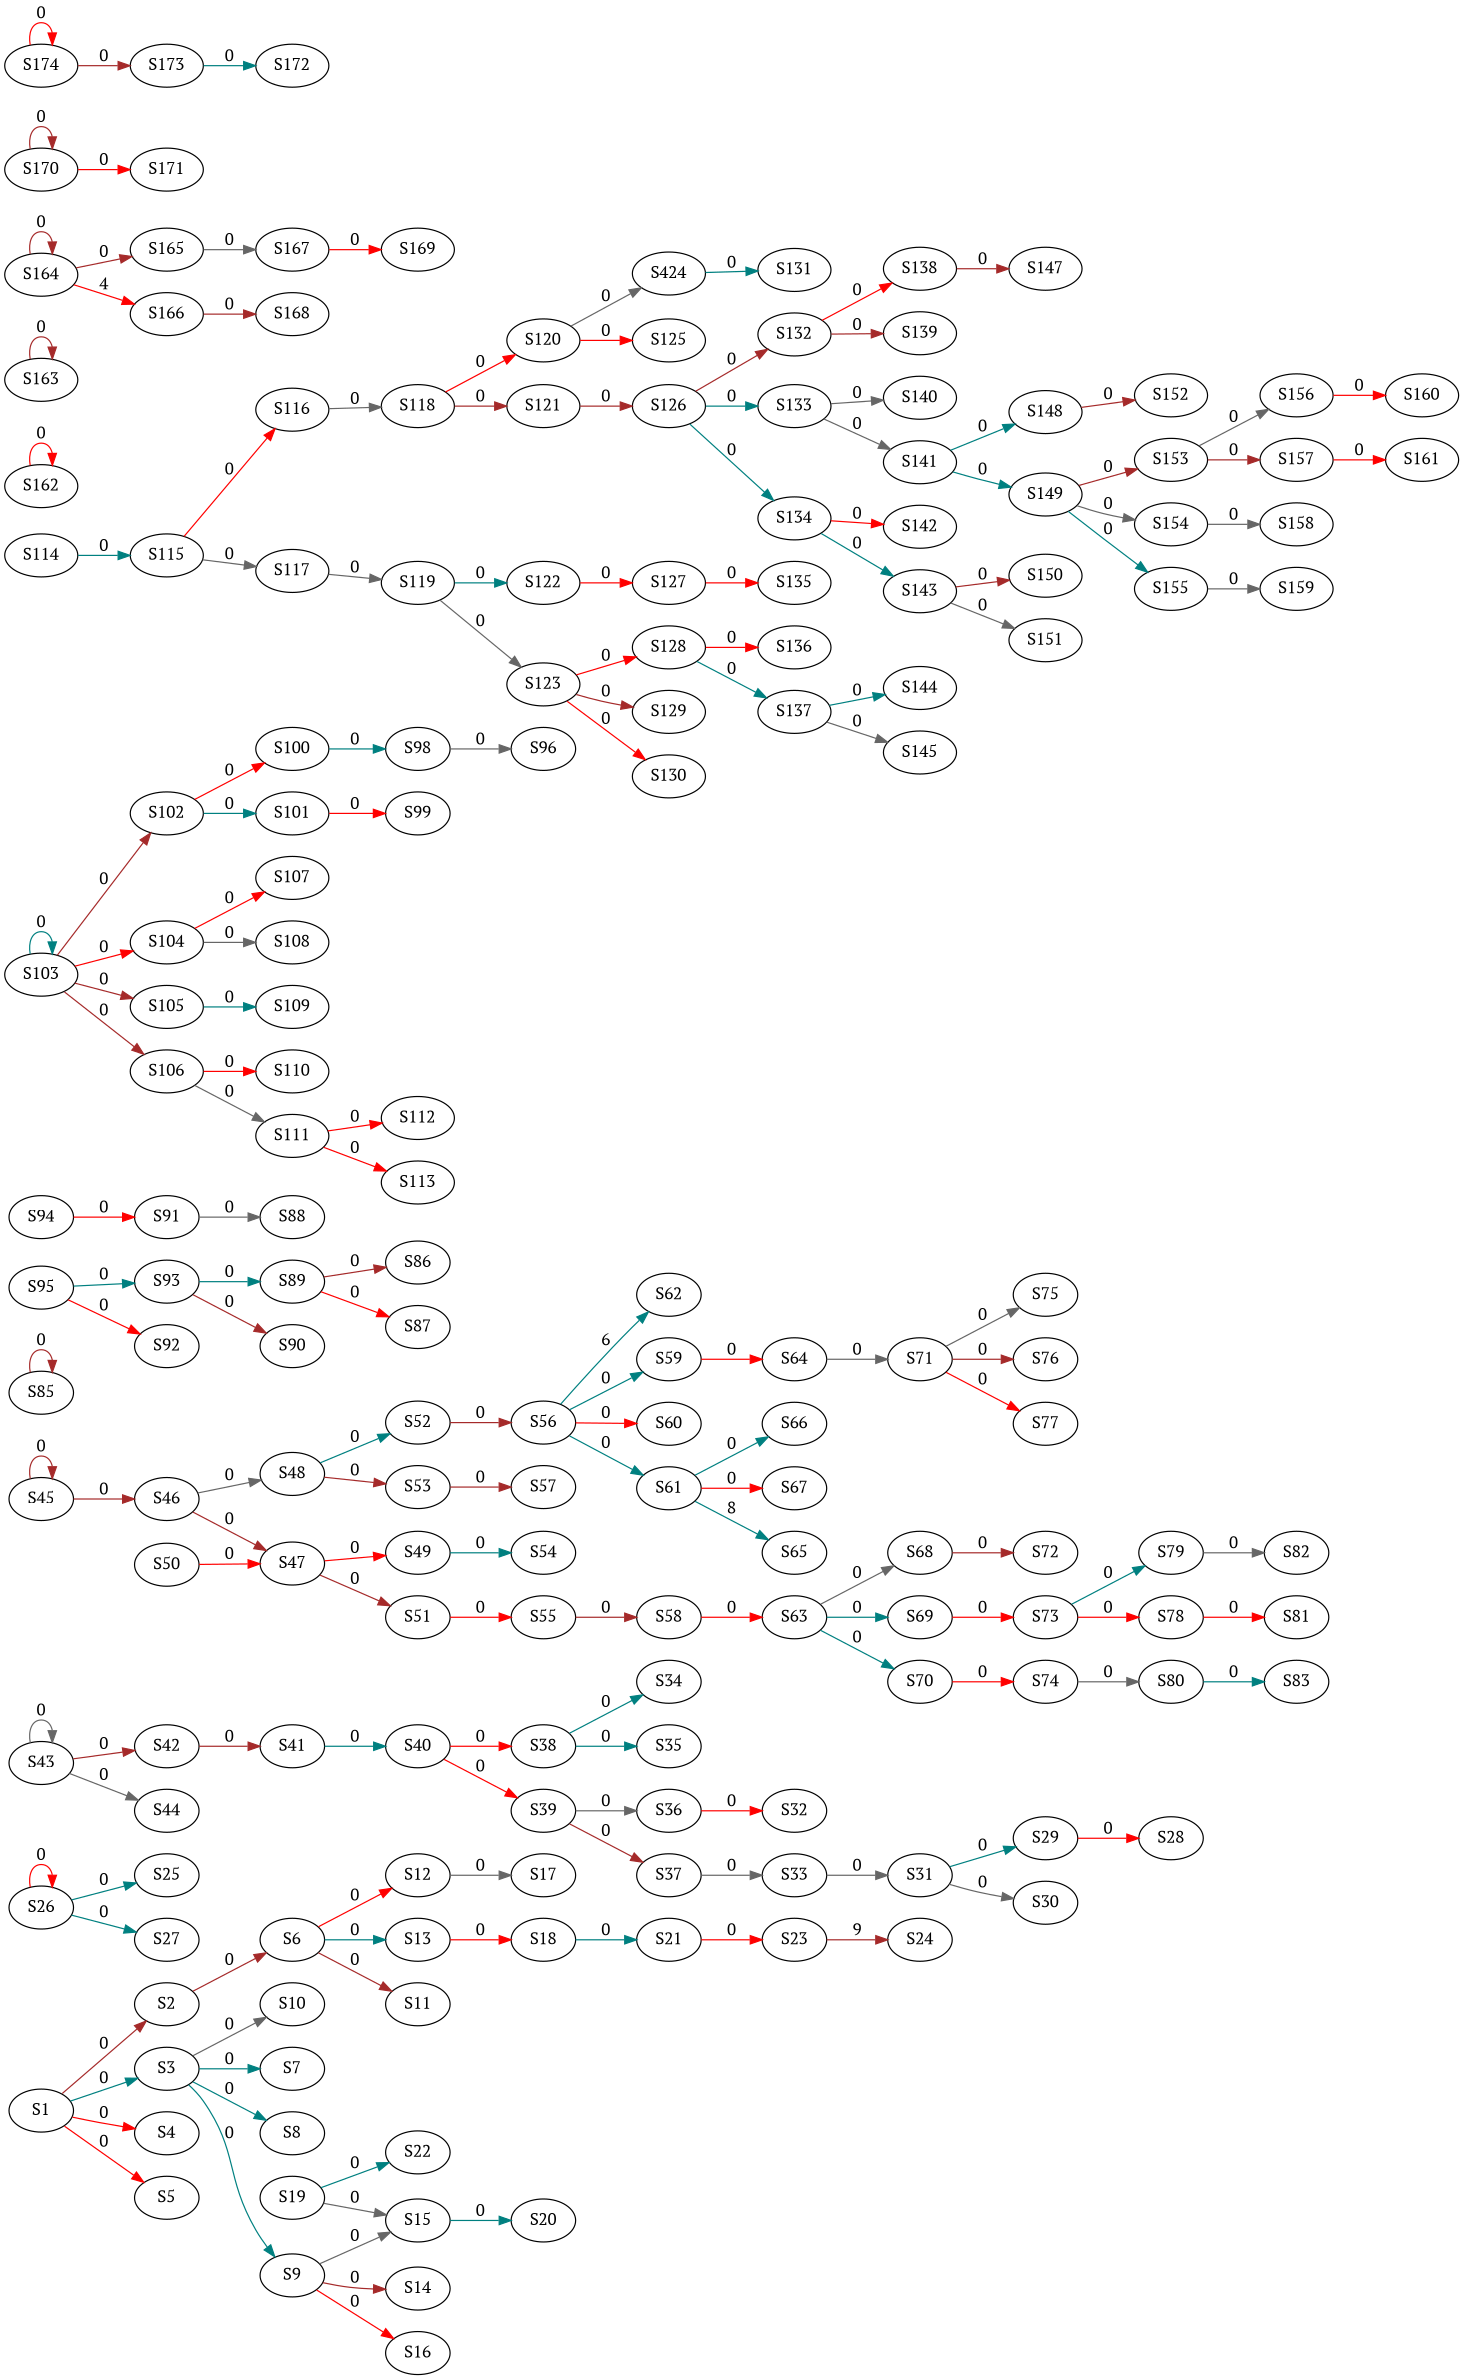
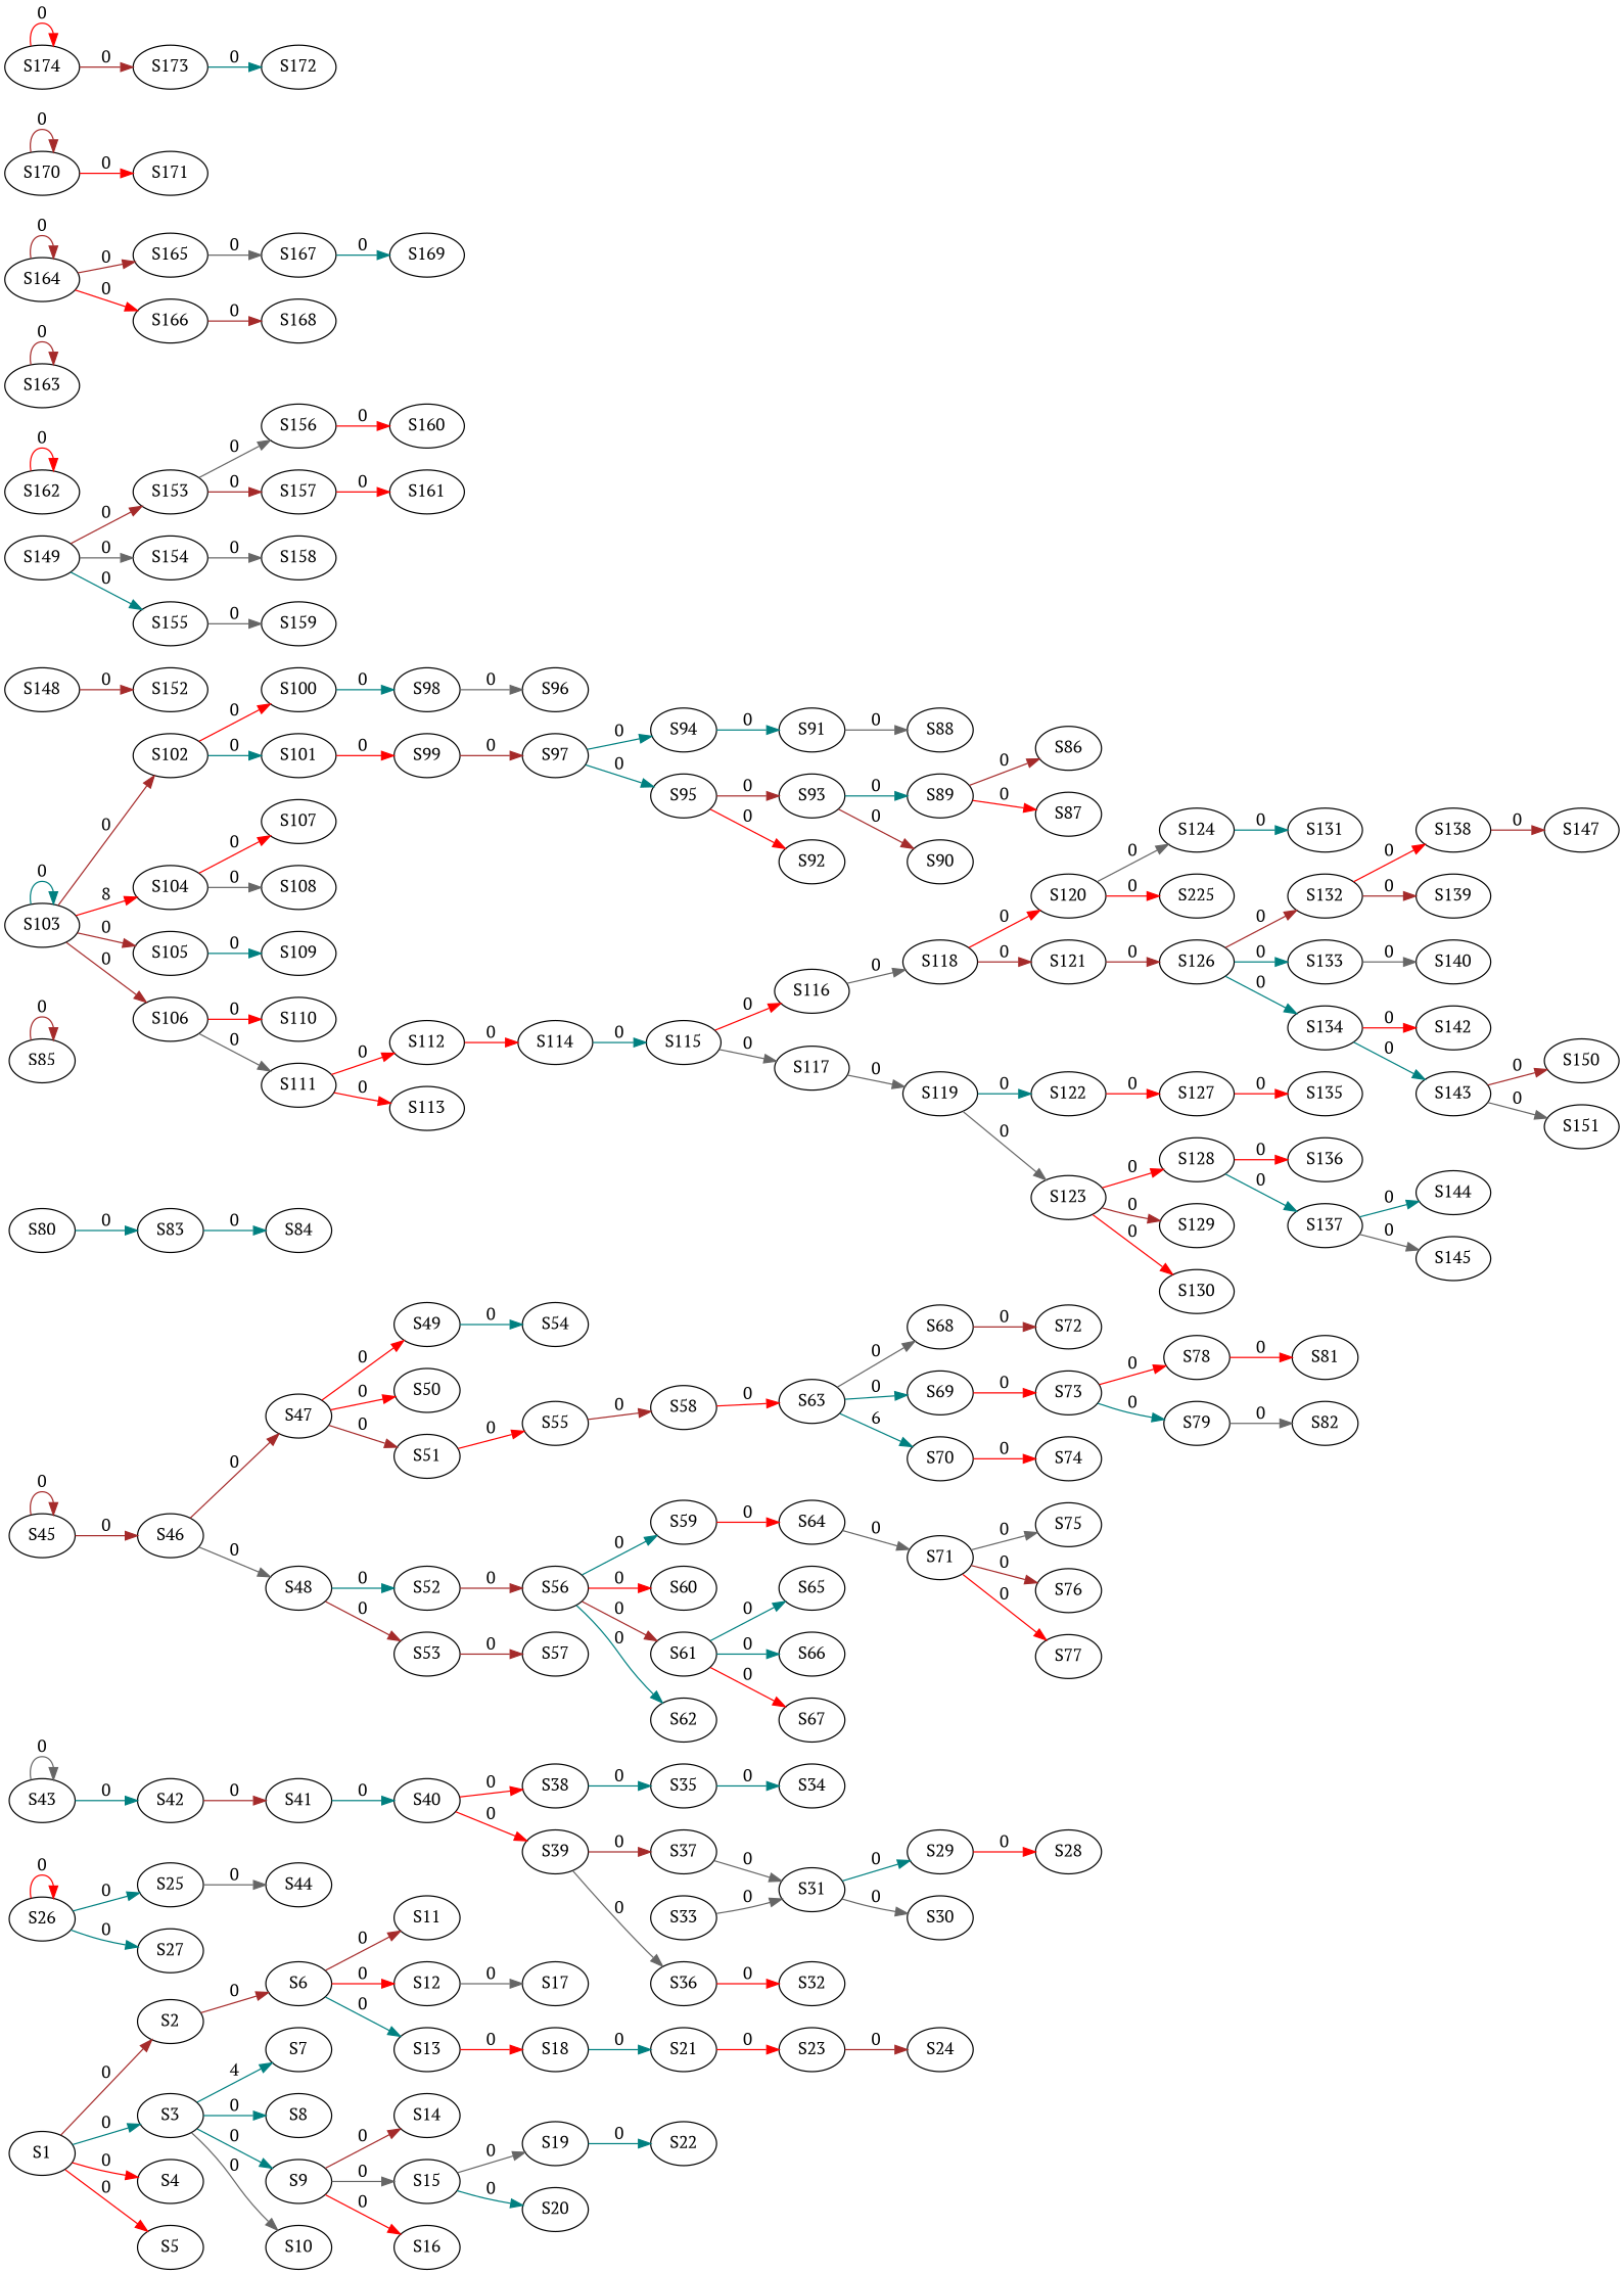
  strict digraph {
    fontname="PT Serif"
    rankdir=LR
    node [fontname="PT Serif"]
    edge [color=red fontname="PT Serif"]
    S1
    S2
    S3
    S4
    S5
    S6
    S7
    S8
    S9
    S10
    S11
    S12
    S13
    S14
    S15
    S16
    S17
    S18
    S19
    S20
    S21
    S22
    S23
    S24
    S26
    S25
    S27
    S29
    S28
    S31
    S30
    S33
    S36
    S32
    S37
    S38
    S34
    S35
    S39
    S40
    S41
    S42
    S43
    S44
    S45
    S46
    S47
    S48
    S49
    S50
    S51
    S52
    S53
    S54
    S55
    S56
    S57
    S58
    S59
    S60
    S61
    S62
    S63
    S64
    S65
    S66
    S67
    S68
    S69
    S70
    S71
    S72
    S73
    S74
    S75
    S76
    S77
    S78
    S79
    S80
    S81
    S82
    S83
+   S84
    S85
    S89
    S86
    S87
    S91
    S88
    S93
    S90
    S94
    S95
    S92
+   S97
    S98
    S96
    S99
    S100
    S101
    S102
    S103
    S104
    S105
    S106
    S107
    S108
    S109
    S110
    S111
    S112
    S113
    S114
    S115
    S116
    S117
    S118
    S119
    S120
    S121
    S122
    S123
-   S124 [label=S424]
-   S125
+   S124
+   S125 [label=S225]
    S126
    S127
    S128
    S129
    S130
    S131
    S132
    S133
    S134
    S135
    S136
    S137
    S138
    S139
    S140
-   S141
    S142
    S143
    S144
    S145
    S147
    S148
    S149
    S150
    S151
    S152
    S153
    S154
    S155
    S156
    S157
    S158
    S159
    S160
    S161
    S162
    S163
    S164
    S165
    S166
    S167
    S168
    S169
    S170
    S171
    S173
    S172
    S174
    S1 -> S2 [color=brown label=0]
    S1 -> S3 [color=teal label=0]
    S1 -> S4 [label=0]
    S1 -> S5 [label=0]
    S2 -> S6 [color=brown label=0]
-   S3 -> S7 [color=teal label=0]
+   S3 -> S7 [color=teal label=4]
    S3 -> S8 [color=teal label=0]
    S3 -> S9 [color=teal label=0]
    S3 -> S10 [color=gray40 label=0]
    S6 -> S11 [color=brown label=0]
    S6 -> S12 [label=0]
    S6 -> S13 [color=teal label=0]
    S9 -> S14 [color=brown label=0]
    S9 -> S15 [color=gray40 label=0]
    S9 -> S16 [label=0]
    S12 -> S17 [color=gray40 label=0]
    S13 -> S18 [label=0]
-   S19 -> S15 [color=gray40 label=0]
+   S15 -> S19 [color=gray40 label=0]
    S15 -> S20 [color=teal label=0]
    S18 -> S21 [color=teal label=0]
    S19 -> S22 [color=teal label=0]
    S21 -> S23 [label=0]
-   S23 -> S24 [color=brown label=9]
+   S23 -> S24 [color=brown label=0]
    S26 -> S26 [label=0]
    S26 -> S25 [color=teal label=0]
    S26 -> S27 [color=teal label=0]
    S29 -> S28 [label=0]
    S31 -> S29 [color=teal label=0]
    S31 -> S30 [color=gray40 label=0]
    S33 -> S31 [color=gray40 label=0]
    S36 -> S32 [label=0]
-   S37 -> S33 [color=gray40 label=0]
-   S38 -> S34 [color=teal label=0]
+   S37 -> S31 [color=gray40 label=0]
+   S35 -> S34 [color=teal label=0]
    S38 -> S35 [color=teal label=0]
    S39 -> S36 [color=gray40 label=0]
    S39 -> S37 [color=brown label=0]
    S40 -> S38 [label=0]
    S40 -> S39 [label=0]
    S41 -> S40 [color=teal label=0]
    S42 -> S41 [color=brown label=0]
-   S43 -> S42 [color=brown label=0]
+   S43 -> S42 [color=teal label=0]
    S43 -> S43 [color=gray40 label=0]
-   S43 -> S44 [color=gray40 label=0]
+   S25 -> S44 [color=gray40 label=0]
    S45 -> S45 [color=brown label=0]
    S45 -> S46 [color=brown label=0]
    S46 -> S47 [color=brown label=0]
    S46 -> S48 [color=gray40 label=0]
    S47 -> S49 [label=0]
-   S50 -> S47 [label=0]
+   S47 -> S50 [label=0]
    S47 -> S51 [color=brown label=0]
    S48 -> S52 [color=teal label=0]
    S48 -> S53 [color=brown label=0]
    S49 -> S54 [color=teal label=0]
    S51 -> S55 [label=0]
    S52 -> S56 [color=brown label=0]
    S53 -> S57 [color=brown label=0]
    S55 -> S58 [color=brown label=0]
    S56 -> S59 [color=teal label=0]
    S56 -> S60 [label=0]
-   S56 -> S61 [color=teal label=0]
-   S56 -> S62 [color=teal label=6]
+   S56 -> S61 [color=brown label=0]
+   S56 -> S62 [color=teal label=0]
    S58 -> S63 [label=0]
    S59 -> S64 [label=0]
-   S61 -> S65 [color=teal label=8]
+   S61 -> S65 [color=teal label=0]
    S61 -> S66 [color=teal label=0]
    S61 -> S67 [label=0]
    S63 -> S68 [color=gray40 label=0]
    S63 -> S69 [color=teal label=0]
-   S63 -> S70 [color=teal label=0]
+   S63 -> S70 [color=teal label=6]
    S64 -> S71 [color=gray40 label=0]
    S68 -> S72 [color=brown label=0]
    S69 -> S73 [label=0]
    S70 -> S74 [label=0]
    S71 -> S75 [color=gray40 label=0]
    S71 -> S76 [color=brown label=0]
    S71 -> S77 [label=0]
    S73 -> S78 [label=0]
    S73 -> S79 [color=teal label=0]
-   S74 -> S80 [color=gray40 label=0]
    S78 -> S81 [label=0]
    S79 -> S82 [color=gray40 label=0]
    S80 -> S83 [color=teal label=0]
+   S83 -> S84 [color=teal label=0]
    S85 -> S85 [color=brown label=0]
    S89 -> S86 [color=brown label=0]
    S89 -> S87 [label=0]
    S91 -> S88 [color=gray40 label=0]
    S93 -> S89 [color=teal label=0]
    S93 -> S90 [color=brown label=0]
-   S94 -> S91 [label=0]
-   S95 -> S93 [color=teal label=0]
+   S94 -> S91 [color=teal label=0]
+   S95 -> S93 [color=brown label=0]
    S95 -> S92 [label=0]
+   S97 -> S94 [color=teal label=0]
+   S97 -> S95 [color=teal label=0]
    S98 -> S96 [color=gray40 label=0]
+   S99 -> S97 [color=brown label=0]
    S100 -> S98 [color=teal label=0]
    S101 -> S99 [label=0]
    S102 -> S100 [label=0]
    S102 -> S101 [color=teal label=0]
    S103 -> S102 [color=brown label=0]
    S103 -> S103 [color=teal label=0]
-   S103 -> S104 [label=0]
+   S103 -> S104 [label=8]
    S103 -> S105 [color=brown label=0]
    S103 -> S106 [color=brown label=0]
    S104 -> S107 [label=0]
    S104 -> S108 [color=gray40 label=0]
    S105 -> S109 [color=teal label=0]
    S106 -> S110 [label=0]
    S106 -> S111 [color=gray40 label=0]
    S111 -> S112 [label=0]
    S111 -> S113 [label=0]
+   S112 -> S114 [label=0]
    S114 -> S115 [color=teal label=0]
    S115 -> S116 [label=0]
    S115 -> S117 [color=gray40 label=0]
    S116 -> S118 [color=gray40 label=0]
    S117 -> S119 [color=gray40 label=0]
    S118 -> S120 [label=0]
    S118 -> S121 [color=brown label=0]
    S119 -> S122 [color=teal label=0]
    S119 -> S123 [color=gray40 label=0]
    S120 -> S124 [color=gray40 label=0]
    S120 -> S125 [label=0]
    S121 -> S126 [color=brown label=0]
    S122 -> S127 [label=0]
    S123 -> S128 [label=0]
    S123 -> S129 [color=brown label=0]
    S123 -> S130 [label=0]
    S124 -> S131 [color=teal label=0]
    S126 -> S132 [color=brown label=0]
    S126 -> S133 [color=teal label=0]
    S126 -> S134 [color=teal label=0]
    S127 -> S135 [label=0]
    S128 -> S136 [label=0]
    S128 -> S137 [color=teal label=0]
    S132 -> S138 [label=0]
    S132 -> S139 [color=brown label=0]
    S133 -> S140 [color=gray40 label=0]
-   S133 -> S141 [color=gray40 label=0]
    S134 -> S142 [label=0]
    S134 -> S143 [color=teal label=0]
    S137 -> S144 [color=teal label=0]
    S137 -> S145 [color=gray40 label=0]
    S138 -> S147 [color=brown label=0]
-   S141 -> S148 [color=teal label=0]
-   S141 -> S149 [color=teal label=0]
    S143 -> S150 [color=brown label=0]
    S143 -> S151 [color=gray40 label=0]
    S148 -> S152 [color=brown label=0]
    S149 -> S153 [color=brown label=0]
    S149 -> S154 [color=gray40 label=0]
    S149 -> S155 [color=teal label=0]
    S153 -> S156 [color=gray40 label=0]
    S153 -> S157 [color=brown label=0]
    S154 -> S158 [color=gray40 label=0]
    S155 -> S159 [color=gray40 label=0]
    S156 -> S160 [label=0]
    S157 -> S161 [label=0]
    S162 -> S162 [label=0]
    S163 -> S163 [color=brown label=0]
    S164 -> S164 [color=brown label=0]
    S164 -> S165 [color=brown label=0]
-   S164 -> S166 [label=4]
+   S164 -> S166 [label=0]
    S165 -> S167 [color=gray40 label=0]
    S166 -> S168 [color=brown label=0]
-   S167 -> S169 [label=0]
+   S167 -> S169 [color=teal label=0]
    S170 -> S170 [color=brown label=0]
    S170 -> S171 [label=0]
    S173 -> S172 [color=teal label=0]
    S174 -> S173 [color=brown label=0]
    S174 -> S174 [label=0]
  }
